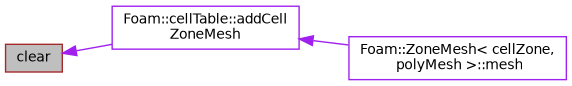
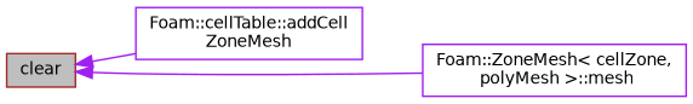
  digraph {
    rankdir=LR
    node [color=purple fontname=Helvetica fontsize=10 shape=record]
    edge [color=purple dir=back fontname=Helvetica fontsize=10 labelfontname=Helvetica labelfontsize=10 style=solid]
    n1 [color=brown fillcolor=grey75 fontcolor=black height=0.2 label=clear style=filled width=0.4]
    n2 [height=0.2 label="Foam::cellTable::addCell\lZoneMesh" width=0.4]
    n3 [height=0.2 label="Foam::ZoneMesh\< cellZone,\l polyMesh \>::mesh" width=0.4]
    n1 -> n2
-   n2 -> n3
+   n1 -> n3
  }
